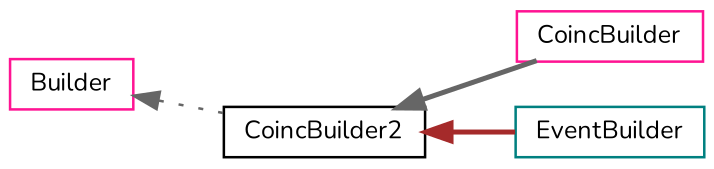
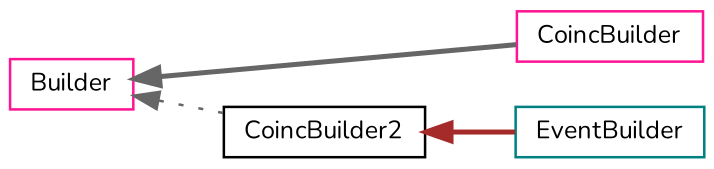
  digraph {
    fontname=Nunito
    rankdir=LR
    node [color=deeppink fillcolor=white fontname=Nunito fontsize=10 shape=record style=filled]
    edge [color=gray40 dir=back fontname=Nunito fontsize=10 labelfontname=Helvetica labelfontsize=10 style=bold]
    n1 [height=0.2 label=Builder width=0.4]
    n2 [height=0.2 label=CoincBuilder width=0.4]
    n3 [color=black height=0.2 label=CoincBuilder2 width=0.4]
    n4 [color=teal height=0.2 label=EventBuilder width=0.4]
-   n3 -> n2
+   n1 -> n2
    n1 -> n3 [style=dotted]
    n3 -> n4 [color=brown]
  }
